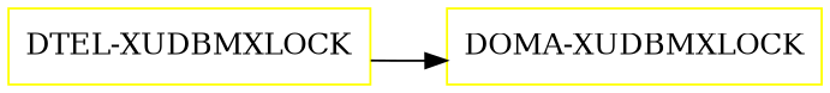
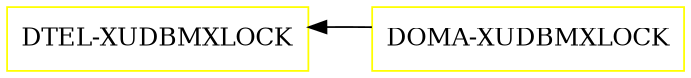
  digraph {
    rankdir=LR
    node [color=yellow shape=box]
    "DTEL-XUDBMXLOCK"
    "DOMA-XUDBMXLOCK"
-   "DTEL-XUDBMXLOCK" -> "DOMA-XUDBMXLOCK"
+   "DOMA-XUDBMXLOCK" -> "DTEL-XUDBMXLOCK"
  }
